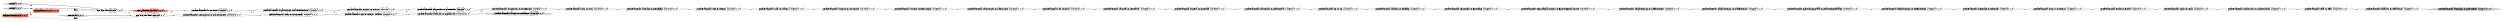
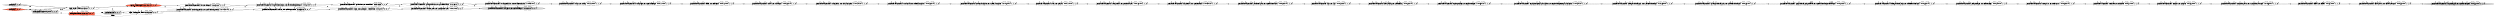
  digraph {
    rankdir=LR
    node [fillcolor=white shape=ellipse style=filled]
    edge [style=bold]
    n1 [label="jcommander.addCommand(\"subscriptions\",new ListSubscriptions())@@@14@@@['1', '1', '0']"]
    n2 [label="jcommander.addCommand(\"unsubscribe\",new DeleteSubscription())@@@15@@@['1', '1', '0']"]
    n3 [label="jcommander.addCommand(\"create-subscription\",new CreateSubscription())@@@16@@@['1', '1', '0']"]
    n4 [fillcolor=tomato label="PulsarAdmin admin@@@2@@@['0', '0', '1']" shape=box]
    n5 [label="super(\"broker-stats\",admin)@@@3@@@['0', '0', '1']"]
-   n6 [fillcolor=lightgray label="CmdBrokerStats['0', '0', '1']" shape=diamond]
+   n6 [fillcolor=lightgray label="CmdBrokerStats['0', '0', '1']" shape=box]
    n7 [label="jcommander.addCommand(\"monitoring-metrics\",new CmdMonitoringMetrics())@@@4@@@['0', '0', '1']"]
    n8 [label="super(\"topics\",admin)@@@3@@@['1', '1', '0']"]
    n9 [fillcolor=tomato label="topics = admin.topics()@@@4@@@['1', '1', '0']"]
    n10 [label="jcommander.addCommand(\"list\",new ListCmd())@@@5@@@['1', '1', '0']"]
    n11 [label="jcommander.addCommand(\"unload\",new UnloadCmd())@@@13@@@['1', '1', '0']"]
    n12 [label="jcommander.addCommand(\"revoke-permission\",new RevokePermissions())@@@9@@@['1', '1', '0']"]
    n13 [label="jcommander.addCommand(\"lookup\",new Lookup())@@@10@@@['1', '1', '0']"]
    n14 [label="jcommander.addCommand(\"bundle-range\",new GetBundleRange())@@@11@@@['1', '1', '0']"]
    n15 [label="jcommander.addCommand(\"mbeans\",new CmdDumpMBeans())@@@5@@@['0', '0', '1']"]
    n16 [label="jcommander.addCommand(\"topics\",new CmdTopics(),\"destinations\")@@@6@@@['0', '0', '1']"]
    n17 [label="jcommander.addCommand(\"peek-messages\",new PeekMessages())@@@29@@@['1', '1', '0']"]
    n18 [label="jcommander.addCommand(\"reset-cursor\",new ResetCursor())@@@30@@@['1', '1', '0']"]
    n19 [label="jcommander.addCommand(\"terminate\",new Terminate())@@@31@@@['1', '1', '0']"]
    n20 [label="jcommander.addCommand(\"compact\",new Compact())@@@32@@@['1', '1', '0']"]
    n21 [label="jcommander.addCommand(\"compaction-status\",new CompactionStatusCmd())@@@33@@@['1', '1', '0']"]
    n22 [label="jcommander.addCommand(\"offload\",new Offload())@@@34@@@['1', '1', '0']"]
    n23 [label="jcommander.addCommand(\"expire-messages\",new ExpireMessages())@@@23@@@['1', '1', '0']"]
    n24 [label="jcommander.addCommand(\"expire-messages-all-subscriptions\",new ExpireMessagesForAllSubscriptions())@@@24@@@['1', '1', '0']"]
    n25 [label="jcommander.addCommand(\"create-partitioned-topic\",new CreatePartitionedCmd())@@@25@@@['1', '1', '0']"]
    n26 [label="jcommander.addCommand(\"offload-status\",new OffloadStatusCmd())@@@35@@@['1', '1', '0']"]
    n27 [fillcolor=lightgray label="jcommander.addCommand(\"last-message-id\",new GetLastMessageId())@@@36@@@['0', '1', '0']"]
    n28 [label="jcommander.addCommand(\"stats\",new GetStats())@@@17@@@['1', '1', '0']"]
    n29 [label="jcommander.addCommand(\"allocator-stats\",new CmdAllocatorStats())@@@7@@@['0', '0', '1']"]
    n30 [label="jcommander.addCommand(\"list-partitioned-topics\",new PartitionedTopicListCmd())@@@6@@@['1', '1', '0']"]
    n31 [label="jcommander.addCommand(\"permissions\",new Permissions())@@@7@@@['1', '1', '0']"]
    n32 [label="jcommander.addCommand(\"grant-permission\",new GrantPermissions())@@@8@@@['1', '1', '0']"]
    n33 [label="jcommander.addCommand(\"delete-partitioned-topic\",new DeletePartitionedCmd())@@@28@@@['1', '1', '0']"]
-   n34 [fillcolor=tomato label="PulsarAdmin admin@@@2@@@['1', '1', '0']" shape=box]
+   n34 [fillcolor=lightgray label="PulsarAdmin admin@@@2@@@['1', '1', '0']" shape=box]
    n35 [label="jcommander.addCommand(\"delete\",new DeleteCmd())@@@12@@@['1', '1', '0']"]
    n36 [fillcolor=lightgray label="jcommander.addCommand(\"load-report\",new CmdLoadReport())@@@8@@@['0', '0', '1']"]
    n37 [label="jcommander.addCommand(\"info-internal\",new GetInternalInfo())@@@19@@@['1', '1', '0']"]
    n38 [label="jcommander.addCommand(\"partitioned-stats\",new GetPartitionedStats())@@@20@@@['1', '1', '0']"]
    n39 [label="jcommander.addCommand(\"skip\",new Skip())@@@21@@@['1', '1', '0']"]
    n40 [label="jcommander.addCommand(\"update-partitioned-topic\",new UpdatePartitionedCmd())@@@26@@@['1', '1', '0']"]
-   n41 [fillcolor=lightgray label="CmdTopics['1', '0', '0']" shape=diamond]
+   n41 [fillcolor=tomato label="CmdTopics['1', '0', '0']" shape=diamond]
    n42 [label="jcommander.addCommand(\"get-partitioned-topic-metadata\",new GetPartitionedTopicMetadataCmd())@@@27@@@['1', '1', '0']"]
    n43 [label="jcommander.addCommand(\"stats-internal\",new GetInternalStats())@@@18@@@['1', '1', '0']"]
    n44 [label="jcommander.addCommand(\"clear-backlog\",new ClearBacklog())@@@22@@@['1', '1', '0']"]
    n45 [fillcolor=lightgray label="CmdTopics['0', '1', '0']" shape=diamond]
    n1 -> n2
    n2 -> n3
    n3 -> n28
    n4 -> n5 [label=admin style=solid]
    n4 -> n6 [label=true style=dotted]
    n5 -> n7
    n6 -> n5
    n7 -> n15
    n8 -> n5 [label=0 style=dashed]
    n8 -> n9
    n9 -> n7 [label=0 style=dashed]
    n9 -> n10
    n10 -> n15 [label=0 style=dashed]
    n10 -> n30
    n11 -> n1
    n12 -> n13
    n13 -> n14
    n14 -> n35
    n15 -> n16
    n16 -> n29
    n17 -> n18
    n18 -> n19
    n19 -> n20
    n20 -> n21
    n21 -> n22
    n22 -> n26
    n23 -> n24
    n24 -> n25
    n25 -> n40
    n26 -> n27
    n28 -> n43
    n29 -> n36
    n30 -> n16 [label=0 style=dashed]
    n30 -> n31
    n31 -> n29 [label=0 style=dashed]
    n31 -> n32
    n32 -> n12
    n32 -> n36 [label=0 style=dashed]
    n33 -> n17
-   n4 -> n34 [label=0 style=dashed]
+   n34 -> n4 [label=0 style=dashed]
    n34 -> n8 [label=admin style=solid]
    n35 -> n11
    n37 -> n38
    n38 -> n39
    n39 -> n44
    n40 -> n42
    n41 -> n8
    n41 -> n34 [label=true style=dotted]
    n42 -> n33
    n43 -> n37
    n44 -> n23
    n45 -> n8
    n45 -> n34 [label=true style=dotted]
  }
